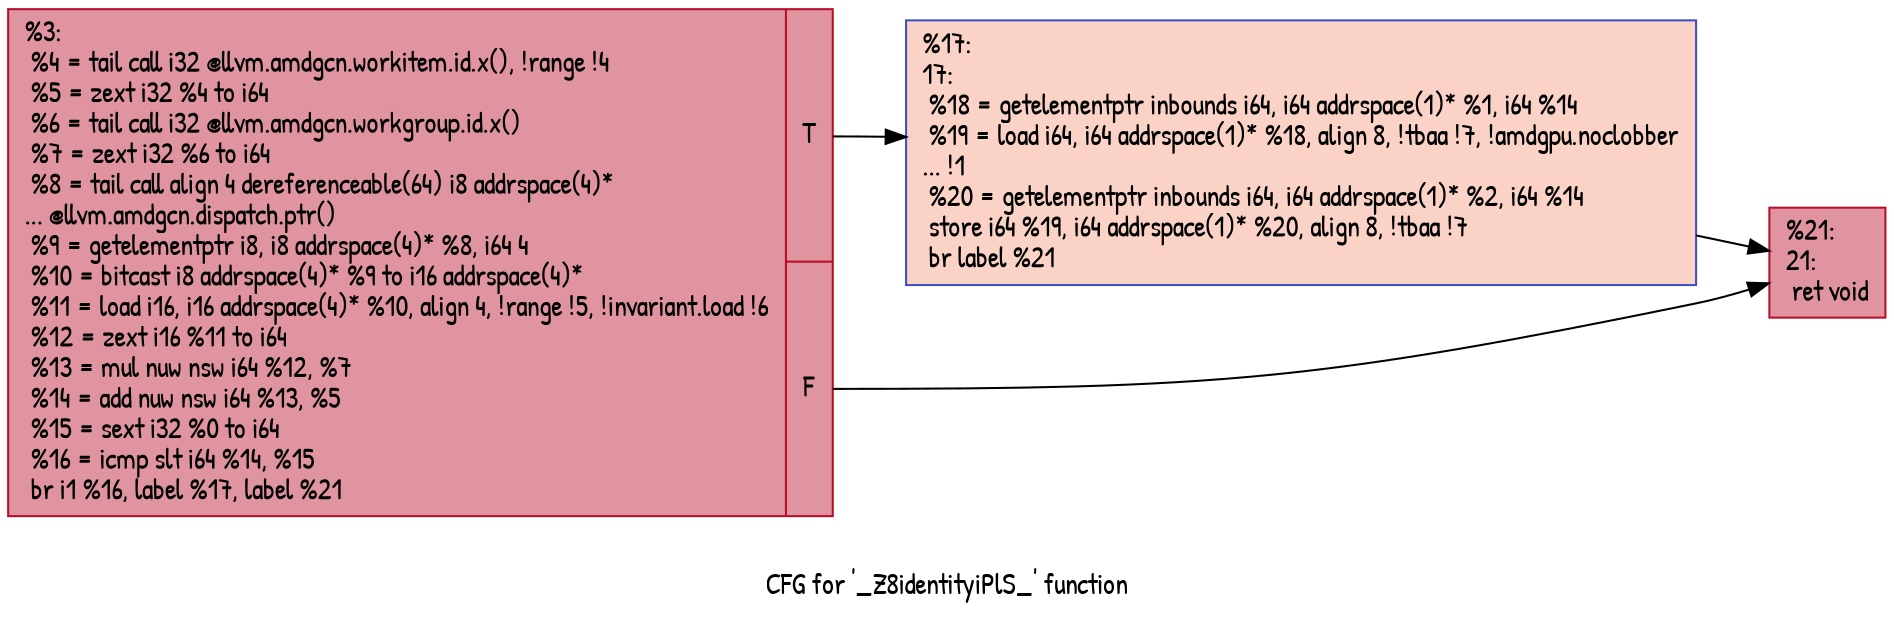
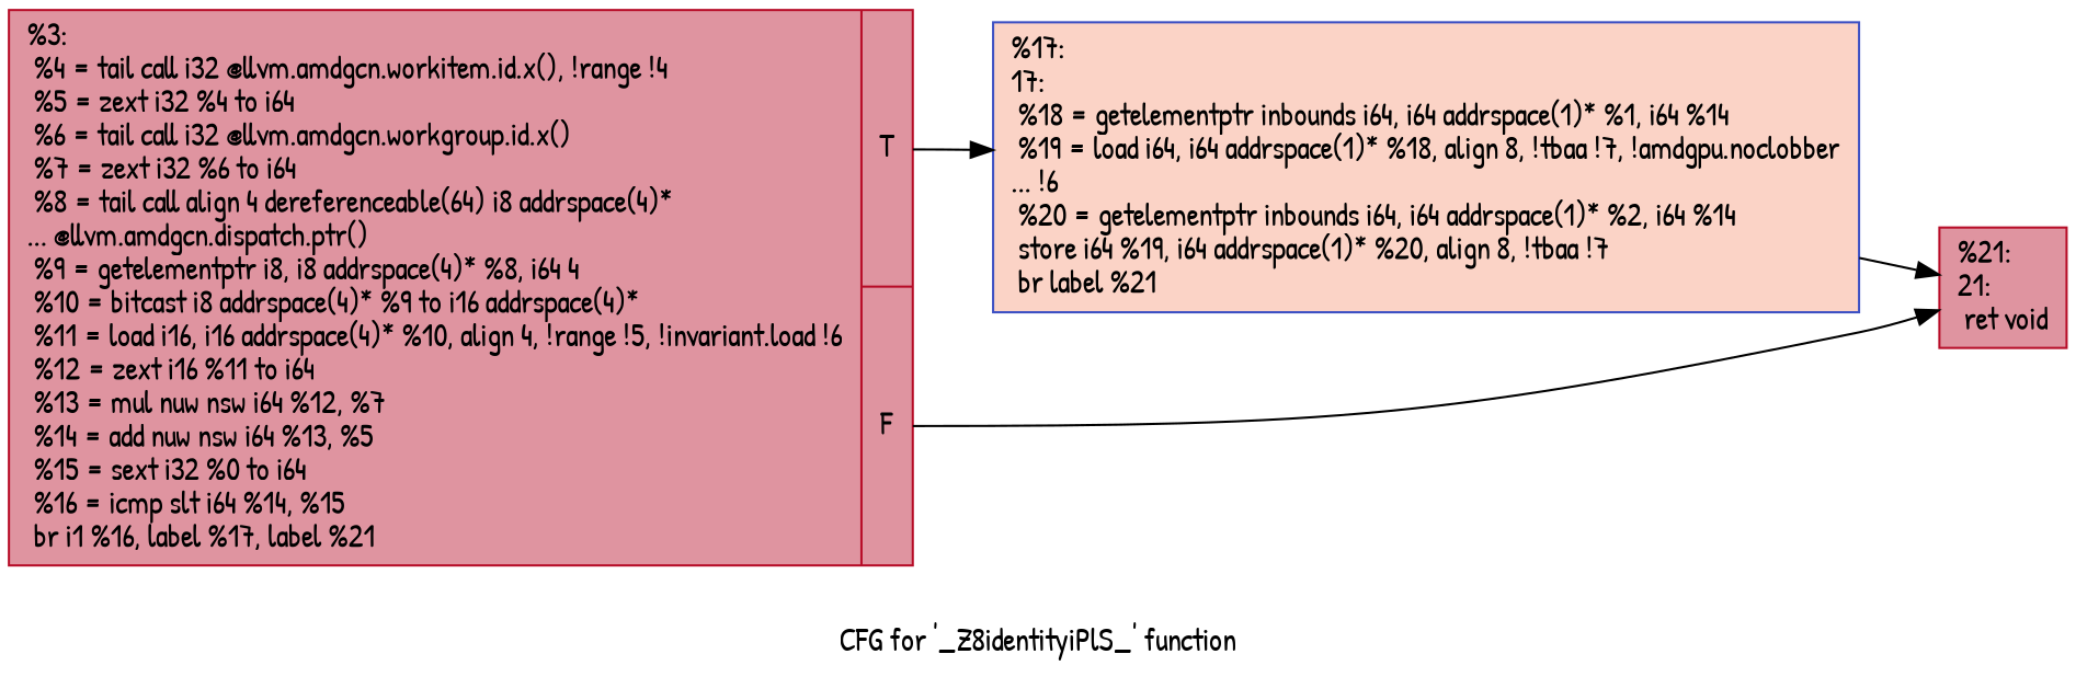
  digraph {
    label="CFG for '_Z8identityiPlS_' function"
    rankdir=LR
    fontname="Patrick Hand"
    node [color="#b70d28ff" fillcolor="#b70d2870" shape=record style=filled fontname="Patrick Hand"]
    edge [fontname="Patrick Hand"]
    n1 [label="{%3:\l  %4 = tail call i32 @llvm.amdgcn.workitem.id.x(), !range !4\l  %5 = zext i32 %4 to i64\l  %6 = tail call i32 @llvm.amdgcn.workgroup.id.x()\l  %7 = zext i32 %6 to i64\l  %8 = tail call align 4 dereferenceable(64) i8 addrspace(4)*\l... @llvm.amdgcn.dispatch.ptr()\l  %9 = getelementptr i8, i8 addrspace(4)* %8, i64 4\l  %10 = bitcast i8 addrspace(4)* %9 to i16 addrspace(4)*\l  %11 = load i16, i16 addrspace(4)* %10, align 4, !range !5, !invariant.load !6\l  %12 = zext i16 %11 to i64\l  %13 = mul nuw nsw i64 %12, %7\l  %14 = add nuw nsw i64 %13, %5\l  %15 = sext i32 %0 to i64\l  %16 = icmp slt i64 %14, %15\l  br i1 %16, label %17, label %21\l|{<s0>T|<s1>F}}"]
-   n2 [color="#3d50c3ff" fillcolor="#f59c7d70" label="{%17:\l17:                                               \l  %18 = getelementptr inbounds i64, i64 addrspace(1)* %1, i64 %14\l  %19 = load i64, i64 addrspace(1)* %18, align 8, !tbaa !7, !amdgpu.noclobber\l... !1\l  %20 = getelementptr inbounds i64, i64 addrspace(1)* %2, i64 %14\l  store i64 %19, i64 addrspace(1)* %20, align 8, !tbaa !7\l  br label %21\l}"]
+   n2 [color="#3d50c3ff" fillcolor="#f59c7d70" label="{%17:\l17:                                               \l  %18 = getelementptr inbounds i64, i64 addrspace(1)* %1, i64 %14\l  %19 = load i64, i64 addrspace(1)* %18, align 8, !tbaa !7, !amdgpu.noclobber\l... !6\l  %20 = getelementptr inbounds i64, i64 addrspace(1)* %2, i64 %14\l  store i64 %19, i64 addrspace(1)* %20, align 8, !tbaa !7\l  br label %21\l}"]
    n3 [label="{%21:\l21:                                               \l  ret void\l}"]
    n1 -> n2 [tailport=s0]
    n1 -> n3 [tailport=s1]
    n2 -> n3
  }
